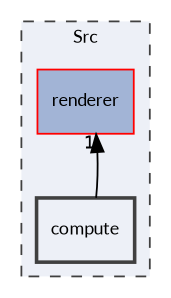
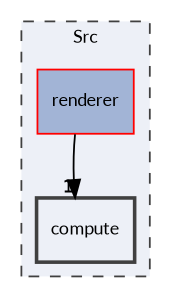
  digraph {
    compound=true
    fontname=Lato
    node [fontname=Lato fontsize=10 shape=box]
    n1 [color=red fillcolor="#a2b4d6" label=renderer style="filled,"]
    n2 [color=grey25 fillcolor="#edf0f7" label=compute style="filled,bold,"]
    subgraph cluster_1 {
      bgcolor="#edf0f7"
      fontsize=10
      label=Src
      pencolor=grey25
      style="filled,dashed,"
      n1
      n2
    }
-   n2 -> n1 [fontname=Lato fontsize=10 headlabel=1 labeldistance=1.5 labelfontname=Helvetica labelfontsize=10]
+   n1 -> n2 [fontname=Lato fontsize=10 headlabel=1 labeldistance=1.5 labelfontname=Helvetica labelfontsize=10]
  }
